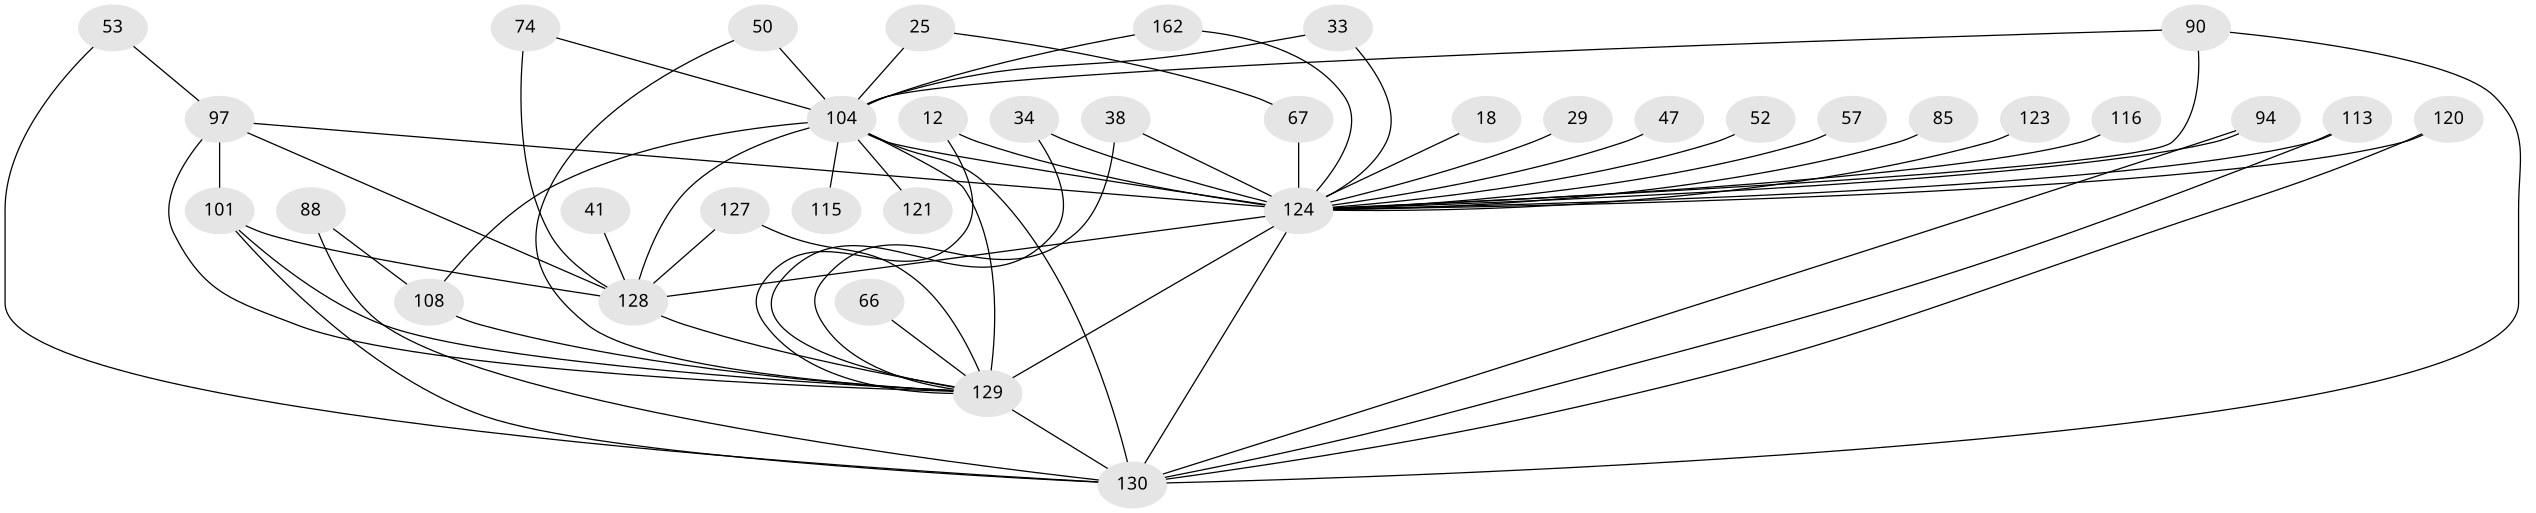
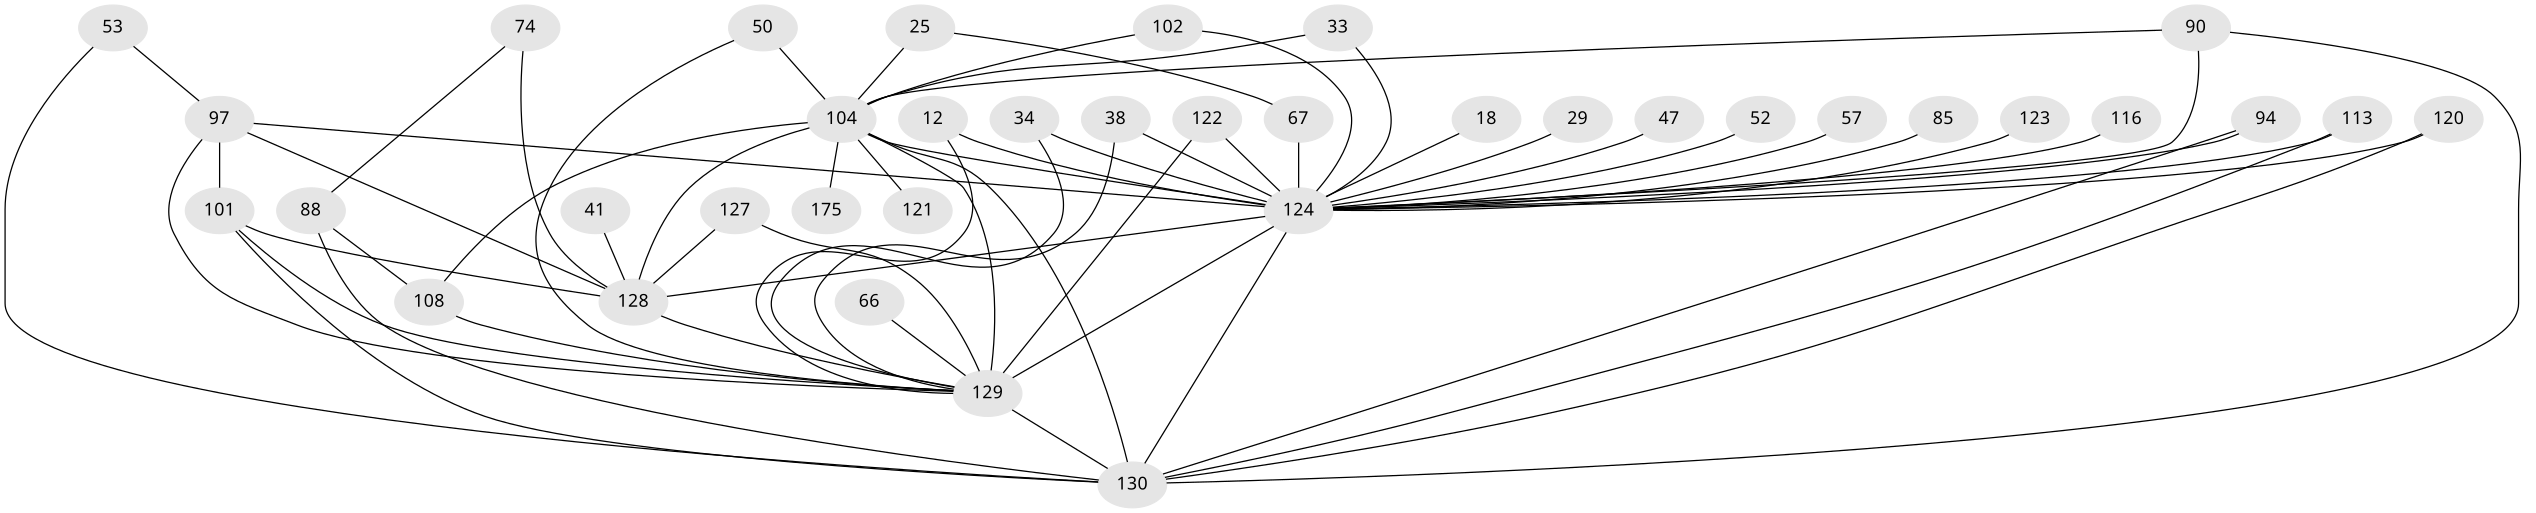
  graph {
    fontname="Noto Sans"
    node [color=gray90 fontname="Noto Sans" style=filled]
    edge [fontname="Noto Sans"]
    124 [super="+81+70+103+119+105+110+95"]
    129 [super="+84+8+109"]
    128 [super="+21+98+77+92+118+96"]
    130 [super="+125+126"]
    12
    104 [super="+11+75+93+9"]
    108 [super="+64+80+89"]
-   115
+   115 [label=175]
    121
    18
    67 [super="+13+42"]
    n12 [label=25]
    29
    33
    34
    38 [super="+20"]
    41
    47
    50
    52
    97 [super="+91"]
    101 [super="+72"]
    53
    57 [super="+54"]
    66
    74
    85
    88
    90 [super="+60+78"]
    94 [super="+25+30"]
-   102 [label=162]
+   102
    123 [super="+35"]
    113
    116
    120
+   122
    127
    124 -- 129 [weight=11]
    124 -- 128 [weight=12]
    124 -- 130 [weight=3]
    129 -- 130 [weight=7]
    128 -- 129 [weight=7]
    12 -- 124
    12 -- 129
    104 -- 124 [weight=13]
    104 -- 129 [weight=11]
    104 -- 128 [weight=11]
    104 -- 130 [weight=8]
    104 -- 108 [weight=2]
    104 -- 115
    104 -- 121
    108 -- 129 [weight=3]
    18 -- 124
    67 -- 124 [weight=6]
    n12 -- 104
    n12 -- 67
    29 -- 124
    33 -- 124
    33 -- 104
    34 -- 124
    34 -- 129
    38 -- 124 [weight=2]
    38 -- 129
    41 -- 128
    47 -- 124
    50 -- 129
    50 -- 104
    52 -- 124
    97 -- 124 [weight=4]
    97 -- 129 [weight=6]
    97 -- 128
    97 -- 101 [weight=4]
    101 -- 129
    101 -- 128
    101 -- 130
    53 -- 130
    53 -- 97
    57 -- 124 [weight=2]
    66 -- 129 [weight=2]
    74 -- 128
-   74 -- 104
+   74 -- 88
    85 -- 124 [weight=2]
    88 -- 130
    88 -- 108
    90 -- 124 [weight=2]
    90 -- 130 [weight=2]
    90 -- 104 [weight=2]
    94 -- 124 [weight=2]
    94 -- 130 [weight=2]
    102 -- 124
    102 -- 104
    123 -- 124
    113 -- 124
    113 -- 130
    116 -- 124
    120 -- 124
    120 -- 130
+   122 -- 124
+   122 -- 129
    127 -- 129
    127 -- 128
  }
